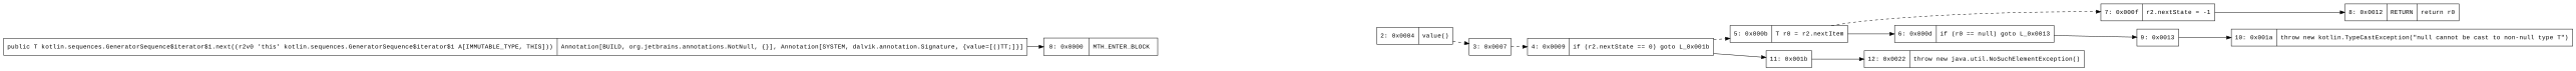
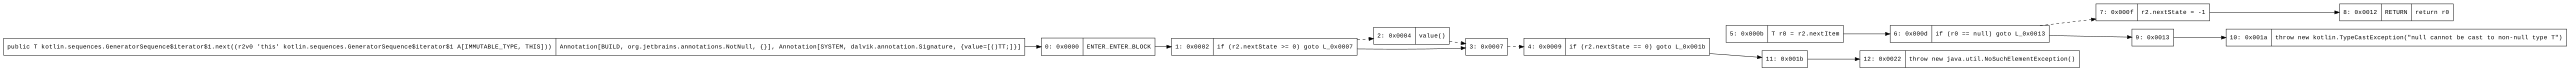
  digraph {
    fontname="Liberation Mono"
    rankdir=LR
    node [fontname="Liberation Mono" shape=record]
    edge [fontname="Liberation Mono"]
-   n1 [label="{0\:\ 0x0000|MTH_ENTER_BLOCK\l}"]
+   n1 [label="{0\:\ 0x0000|ENTER_ENTER_BLOCK\l}"]
+   n2 [label="{1\:\ 0x0002|if (r2.nextState \>= 0) goto L_0x0007\l}"]
    n3 [label="{2\:\ 0x0004|value()\l}"]
    n4 [label="{3\:\ 0x0007}"]
    n5 [label="{4\:\ 0x0009|if (r2.nextState == 0) goto L_0x001b\l}"]
    n6 [label="{5\:\ 0x000b|T r0 = r2.nextItem\l}"]
    n7 [label="{11\:\ 0x001b}"]
    n8 [label="{6\:\ 0x000d|if (r0 == null) goto L_0x0013\l}"]
    n9 [label="{12\:\ 0x0022|throw new java.util.NoSuchElementException()\l}"]
    n10 [label="{7\:\ 0x000f|r2.nextState = \-1\l}"]
    n11 [label="{9\:\ 0x0013}"]
    n12 [label="{8\:\ 0x0012|RETURN\l|return r0\l}"]
    n13 [label="{10\:\ 0x001a|throw new kotlin.TypeCastException(\"null cannot be cast to non\-null type T\")\l}"]
    n14 [label="{public T kotlin.sequences.GeneratorSequence$iterator$1.next((r2v0 'this' kotlin.sequences.GeneratorSequence$iterator$1 A[IMMUTABLE_TYPE, THIS]))  | Annotation[BUILD, org.jetbrains.annotations.NotNull, \{\}], Annotation[SYSTEM, dalvik.annotation.Signature, \{value=[()TT;]\}]\l}"]
+   n1 -> n2
+   n2 -> n3 [style=dashed]
+   n2 -> n4
    n3 -> n4 [style=dashed]
    n4 -> n5 [style=dashed]
-   n5 -> n6 [style=dashed]
    n5 -> n7
    n6 -> n8
    n7 -> n9
-   n6 -> n10 [style=dashed]
+   n8 -> n10 [style=dashed]
    n8 -> n11
    n10 -> n12
    n11 -> n13
    n14 -> n1
  }
